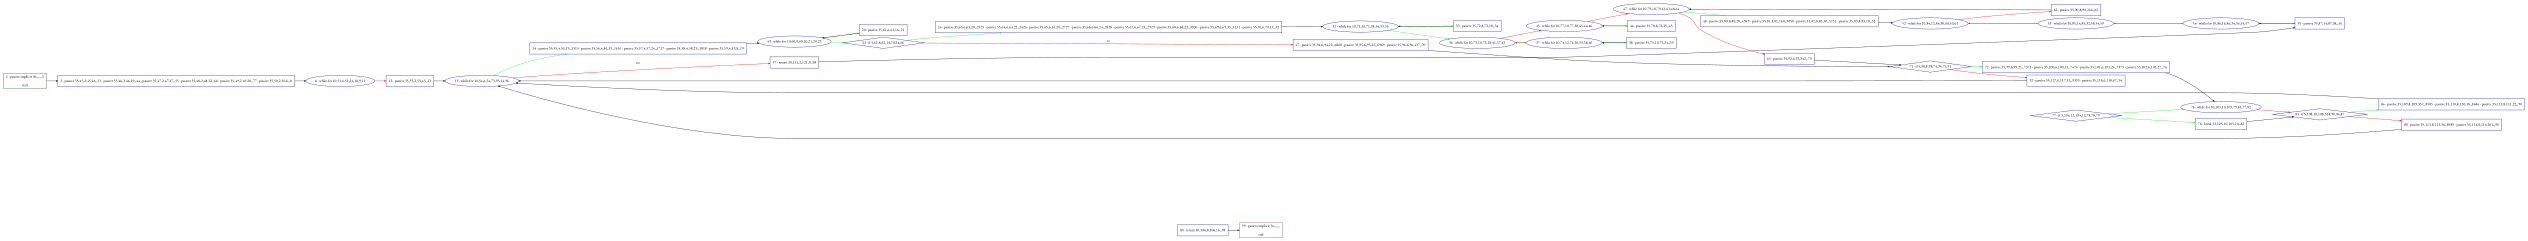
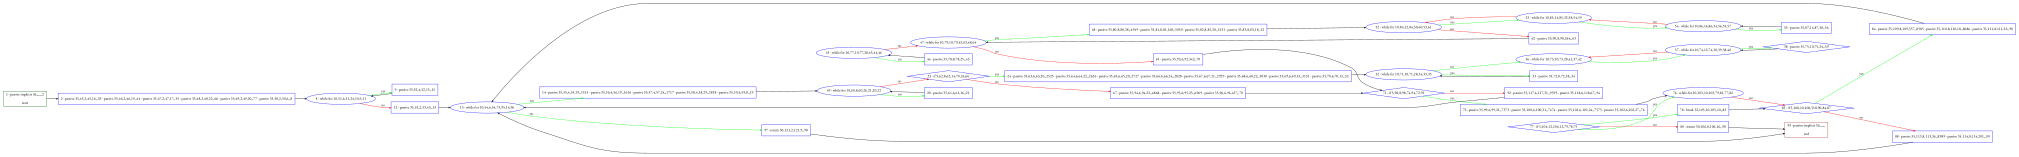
  digraph {
    bgcolor=white
    compound=true
    fillcolor="#FFFFCC"
    fontname="EB Garamond"
    fontsize=12
    pack=true
    packmode=clust
    rankdir=LR
    style="rounded,filled"
    node [color="#0000ff" compound=true fillcolor="#ffffff" fixedsize=false fontname="EB Garamond" fontsize=12 node_initialized=no shape=box style=filled]
    edge [arrowhead=normal arrowsize=0.5 arrowtail=none color="#000000" compound=true dir=forward fontcolor=black fontname="EB Garamond" fontsize=12]
    n1 [label="2 - passive 35,45,2,45,16,,33 - passive 35,46,2,46,19,,44 - passive 35,47,2,47,17,,55 - passive 35,48,2,48,22,,66 - passive 35,49,2,49,20,,77 - passive 35,50,2,50,6,,8"]
    n2 [label="8 - while-for 10,51,6,51,24,10,9,11" shape=oval]
+   n3 [label="9 - passive 35,52,4,52,15,,10"]
    n4 [label="12 - passive 35,53,2,53,43,,13"]
    n5 [color="#006400" label="1 - passive-implicit 36,,,,,,2\n\nstart"]
    n6 [label="13 - while-for 10,54,6,54,73,95,14,96" shape=oval]
    n7 [label="14 - passive 35,55,4,55,19,,1515 - passive 35,56,4,56,19,,1616 - passive 35,57,4,57,24,,1717 - passive 35,58,4,58,29,,1818 - passive 35,59,4,59,8,,19"]
    n8 [label="97 - return 30,121,2,121,9,,98"]
    n9 [label="49 - while-for 10,60,8,60,26,21,20,22" shape=oval]
    n10 [color="#a52a2a" label="99 - passive-implicit 36,,,,,,\n\nend"]
    n11 [label="20 - passive 35,61,6,61,16,,21"]
    n12 [label="23 - if 5,62,8,62,14,70,24,66" shape=diamond]
    n13 [label="24 - passive 35,63,6,63,20,,2525 - passive 35,64,6,64,22,,2626 - passive 35,65,6,65,20,,2727 - passive 35,66,6,66,24,,2828 - passive 35,67,6,67,21,,2929 - passive 35,68,6,68,22,,3030 - passive 35,69,6,69,33,,3131 - passive 35,70,6,70,13,,32"]
    n14 [label="67 - passive 35,94,6,94,22,,6868 - passive 35,95,6,95,23,,6969 - passive 35,96,6,96,437,,70"]
    n15 [label="32 - while-for 10,71,10,71,28,34,33,35" shape=oval]
    n16 [label="71 - if 5,98,8,98,74,94,72,91" shape=diamond]
    n17 [label="33 - passive 35,72,8,72,18,,34"]
    n18 [label="36 - while-for 10,73,10,73,28,41,37,42" shape=oval]
    n19 [label="72 - passive 35,99,6,99,21,,7373 - passive 35,100,6,100,31,,7474 - passive 35,101,6,101,24,,7575 - passive 35,102,6,102,27,,76"]
    n20 [label="92 - passive 35,117,6,117,31,,9393 - passive 35,118,6,118,67,,94"]
    n21 [label="37 - while-for 10,74,12,74,30,39,38,40" shape=oval]
    n22 [label="43 - while-for 10,77,10,77,28,45,44,46" shape=oval]
-   n23 [label="38 - passive 35,75,10,75,24,,39"]
+   n23 [label="38 - passive 35,75,10,75,24,,39" shape=diamond]
    n24 [label="44 - passive 35,78,8,78,25,,45"]
    n25 [label="47 - while-for 10,79,10,79,43,63,48,64" shape=oval]
    n26 [label="48 - passive 35,80,8,80,28,,4949 - passive 35,81,8,81,160,,5050 - passive 35,82,8,82,30,,5151 - passive 35,83,8,83,18,,52"]
    n27 [label="65 - passive 35,92,6,92,342,,70"]
    n28 [label="52 - while-for 10,84,12,84,30,60,53,61" shape=oval]
    n29 [label="53 - while-for 10,85,14,85,32,58,54,59" shape=oval]
    n30 [label="62 - passive 35,90,8,90,244,,63"]
    n31 [label="54 - while-for 10,86,16,86,34,56,55,57" shape=oval]
    n32 [label="55 - passive 35,87,14,87,38,,56"]
    n33 [label="76 - while-for 10,103,10,103,79,81,77,82" shape=oval]
    n34 [label="83 - if 5,108,10,108,518,90,84,87" shape=diamond]
    n35 [label="77 - if 5,104,12,104,12,79,78,79" shape=diamond]
    n36 [label="78 - break 32,105,10,105,10,,82"]
    n37 [label="80 - return 30,106,8,106,16,,98"]
    n38 [label="84 - passive 35,109,8,109,357,,8585 - passive 35,110,8,110,18,,8686 - passive 35,111,8,111,22,,90"]
    n39 [label="88 - passive 35,113,8,113,36,,8989 - passive 35,114,8,114,201,,90"]
    n1 -> n2
+   n2 -> n3 [color="#00ff00" label=yes]
    n2 -> n4 [color="#ff0000" label=no]
+   n3 -> n2
    n4 -> n6
    n5 -> n1
    n6 -> n7 [color="#00ff00" label=yes]
-   n6 -> n8 [color="#ff0000" label=no]
+   n6 -> n8 [color="#00ff00" label=no]
    n7 -> n9
-   n8 -> n32
+   n8 -> n10
    n9 -> n11 [color="#00ff00" label=yes]
-   n9 -> n12 [color="#00ff00" label=no]
+   n9 -> n12 [color="#ff0000" label=no]
    n11 -> n9
    n12 -> n13 [color="#00ff00" label=yes]
    n12 -> n14 [color="#ff0000" label=no]
    n13 -> n15
    n14 -> n16
    n15 -> n17 [color="#00ff00" label=yes]
    n15 -> n18 [color="#00ff00" label=no]
    n16 -> n19 [color="#00ff00" label=yes]
    n16 -> n20 [color="#ff0000" label=no]
    n17 -> n15
    n18 -> n21 [color="#00ff00" label=yes]
-   n18 -> n22 [color="#ff0000" label=no]
    n19 -> n33
    n20 -> n6
    n21 -> n18 [color="#ff0000" label=no]
    n21 -> n23 [color="#00ff00" label=yes]
    n22 -> n24 [color="#00ff00" label=yes]
    n22 -> n25 [color="#ff0000" label=no]
    n23 -> n21
    n24 -> n22
    n25 -> n26 [color="#00ff00" label=yes]
    n25 -> n27 [color="#ff0000" label=no]
    n26 -> n28
    n27 -> n16
    n28 -> n29 [color="#00ff00" label=yes]
    n28 -> n30 [color="#ff0000" label=no]
    n29 -> n28 [color="#ff0000" label=no]
    n29 -> n31 [color="#00ff00" label=yes]
    n30 -> n25
    n31 -> n29 [color="#ff0000" label=no]
    n31 -> n32 [color="#00ff00" label=yes]
    n32 -> n31
    n33 -> n34 [color="#ff0000" label=no]
    n34 -> n38 [color="#00ff00" label=yes]
    n34 -> n39 [color="#ff0000" label=no]
    n35 -> n33 [color="#00ff00" label=yes]
    n35 -> n36 [color="#00ff00" label=yes]
+   n35 -> n37 [color="#ff0000" label=no]
    n36 -> n34
    n37 -> n10
    n38 -> n6
    n39 -> n6
  }
